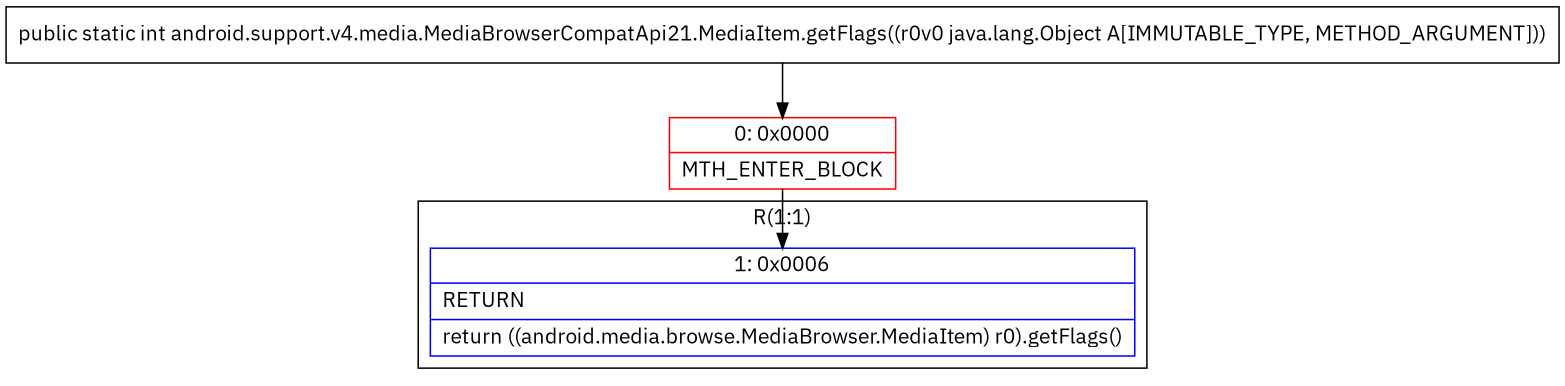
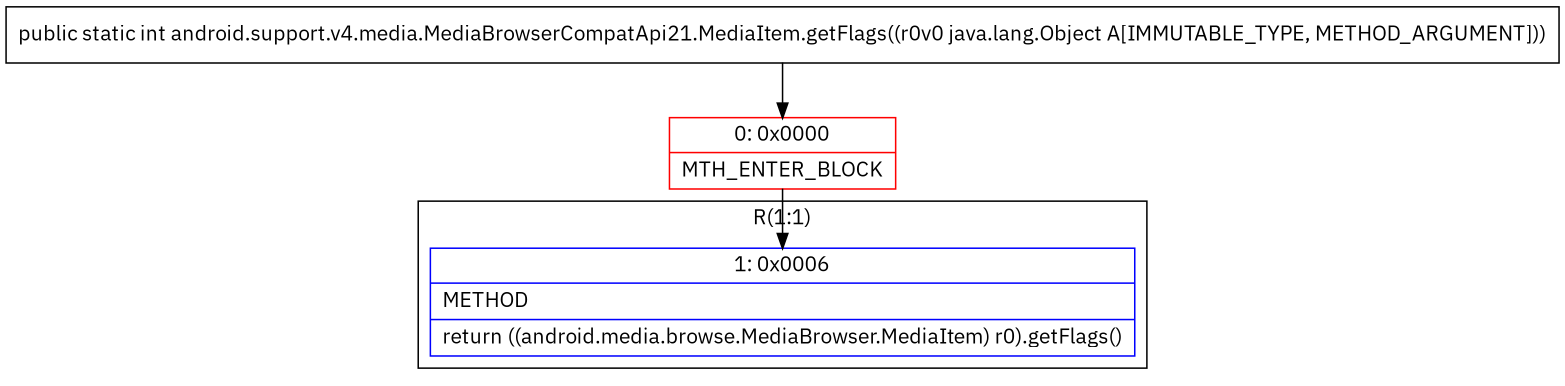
  digraph {
    fontname="IBM Plex Sans"
    node [shape=record fontname="IBM Plex Sans"]
    edge [fontname="IBM Plex Sans"]
-   n1 [color=blue label="{1\:\ 0x0006|RETURN\l|return ((android.media.browse.MediaBrowser.MediaItem) r0).getFlags()\l}"]
+   n1 [color=blue label="{1\:\ 0x0006|METHOD\l|return ((android.media.browse.MediaBrowser.MediaItem) r0).getFlags()\l}"]
    n2 [color=red label="{0\:\ 0x0000|MTH_ENTER_BLOCK\l}"]
    n3 [label="{public static int android.support.v4.media.MediaBrowserCompatApi21.MediaItem.getFlags((r0v0 java.lang.Object A[IMMUTABLE_TYPE, METHOD_ARGUMENT])) }"]
    subgraph cluster_1 {
      label="R(1:1)"
      n1
    }
    n2 -> n1
    n3 -> n2
  }
